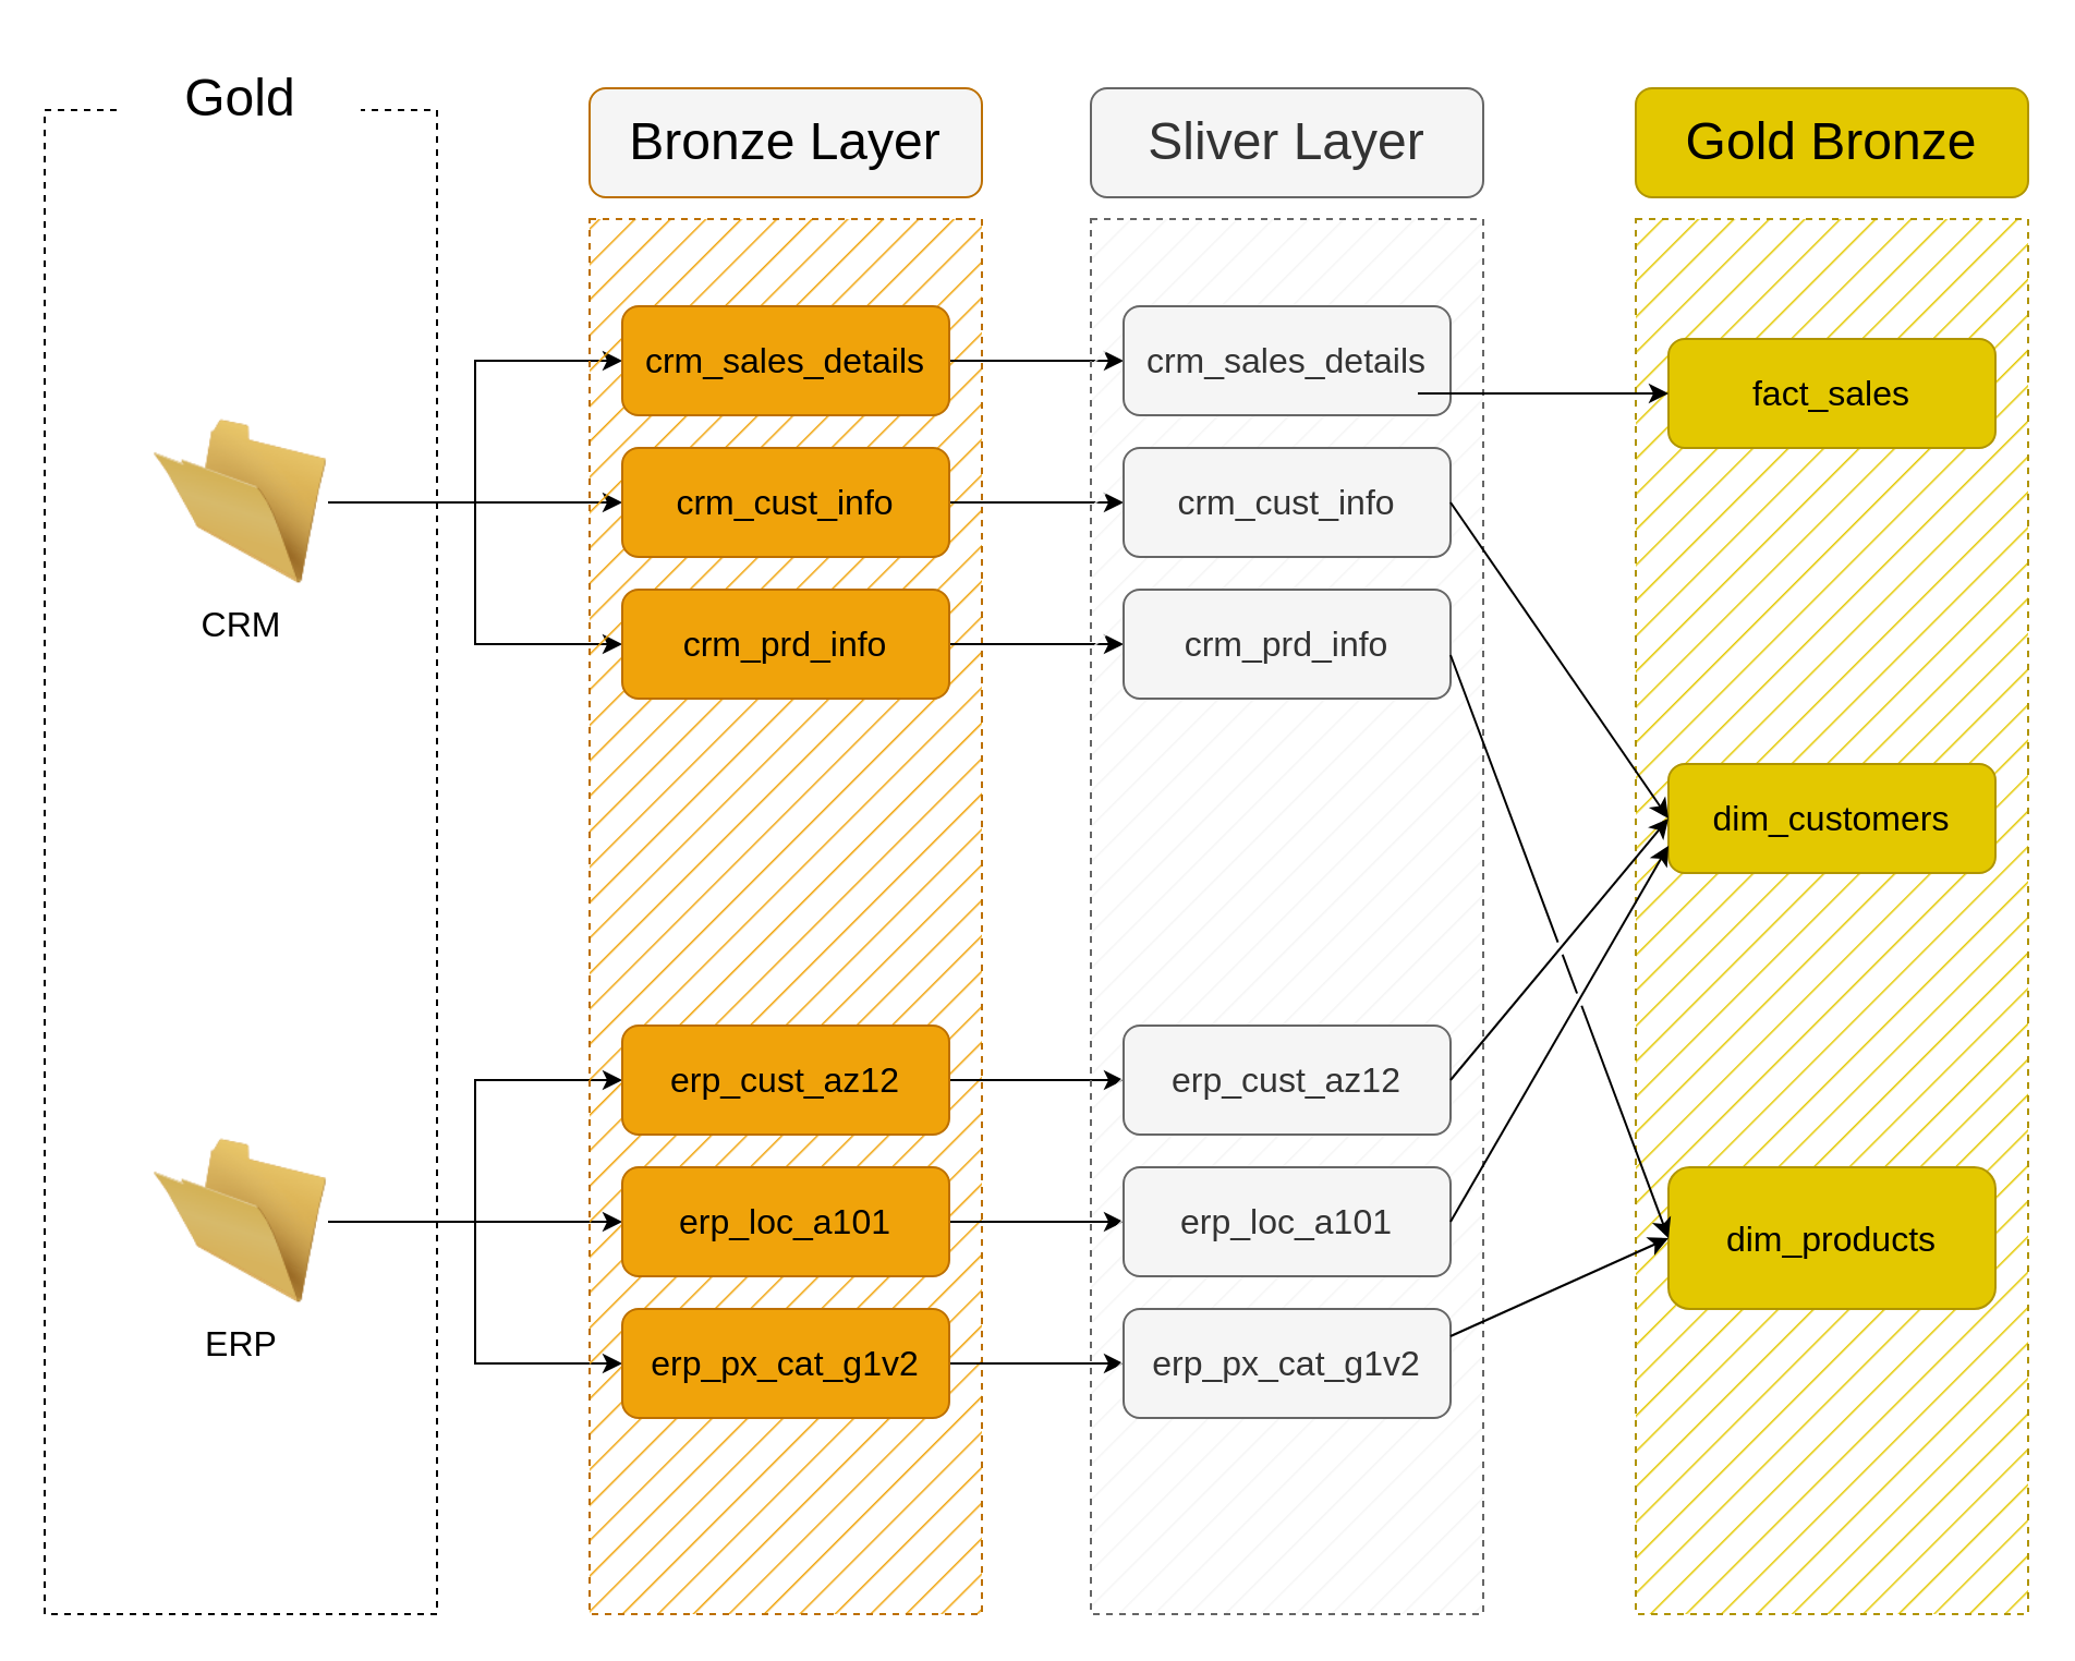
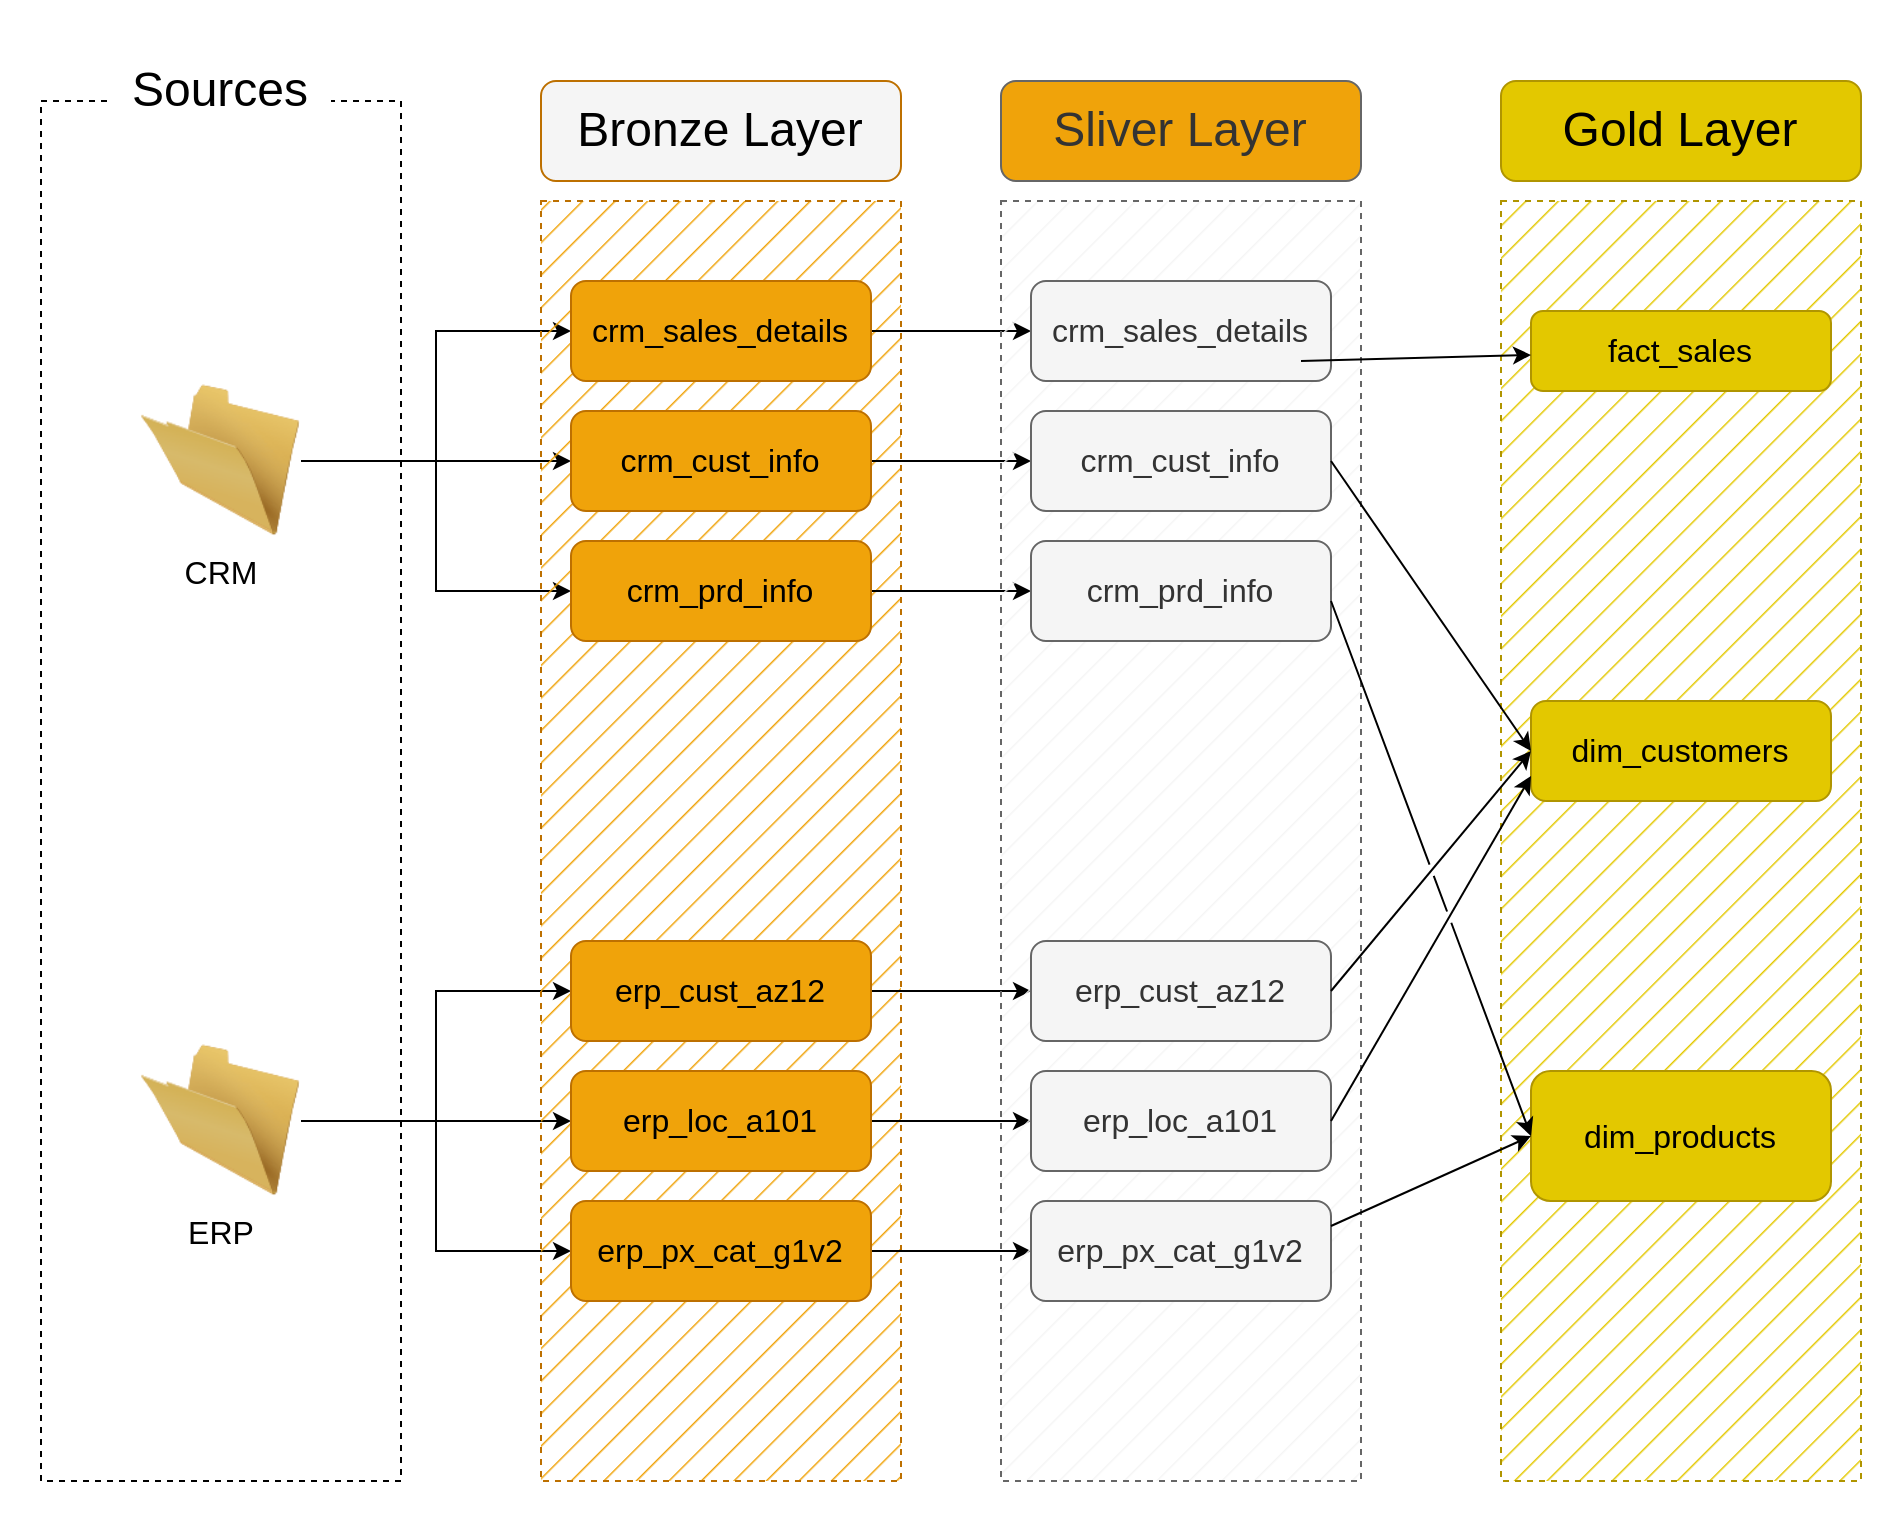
  <mxCell id="0" />
  <mxCell id="1" parent="0" />
  <mxCell id="2" value="" style="rounded=0;whiteSpace=wrap;html=1;fillColor=none;dashed=1;" parent="1" vertex="1"><mxGeometry x="20" y="50" width="180" height="690" as="geometry" /></mxCell>
- <mxCell id="3" value="Gold" style="rounded=1;whiteSpace=wrap;html=1;fontSize=24;strokeColor=none;" parent="1" vertex="1"><mxGeometry x="55" y="20" width="110" height="50" as="geometry" /></mxCell>
+ <mxCell id="3" value="Sources" style="rounded=1;whiteSpace=wrap;html=1;fontSize=24;strokeColor=none;" parent="1" vertex="1"><mxGeometry x="55" y="20" width="110" height="50" as="geometry" /></mxCell>
  <mxCell id="4" style="edgeStyle=orthogonalEdgeStyle;rounded=0;orthogonalLoop=1;jettySize=auto;html=1;" parent="1" source="7" target="17" edge="1"><mxGeometry relative="1" as="geometry" /></mxCell>
  <mxCell id="5" style="edgeStyle=orthogonalEdgeStyle;rounded=0;orthogonalLoop=1;jettySize=auto;html=1;" parent="1" source="7" target="15" edge="1"><mxGeometry relative="1" as="geometry" /></mxCell>
  <mxCell id="6" style="edgeStyle=orthogonalEdgeStyle;rounded=0;orthogonalLoop=1;jettySize=auto;html=1;" parent="1" source="7" target="19" edge="1"><mxGeometry relative="1" as="geometry" /></mxCell>
  <mxCell id="7" value="CRM" style="image;html=1;image=img/lib/clip_art/general/Empty_Folder_128x128.png;fontColor=default;fontSize=16;" parent="1" vertex="1"><mxGeometry x="70" y="190" width="80" height="80" as="geometry" /></mxCell>
  <mxCell id="8" style="edgeStyle=orthogonalEdgeStyle;rounded=0;orthogonalLoop=1;jettySize=auto;html=1;" parent="1" source="11" target="21" edge="1"><mxGeometry relative="1" as="geometry" /></mxCell>
  <mxCell id="9" style="edgeStyle=orthogonalEdgeStyle;rounded=0;orthogonalLoop=1;jettySize=auto;html=1;" parent="1" source="11" target="23" edge="1"><mxGeometry relative="1" as="geometry" /></mxCell>
  <mxCell id="10" style="edgeStyle=orthogonalEdgeStyle;rounded=0;orthogonalLoop=1;jettySize=auto;html=1;" parent="1" source="11" target="25" edge="1"><mxGeometry relative="1" as="geometry" /></mxCell>
  <mxCell id="11" value="ERP" style="image;html=1;image=img/lib/clip_art/general/Empty_Folder_128x128.png;fontSize=16;" parent="1" vertex="1"><mxGeometry x="70" y="520" width="80" height="80" as="geometry" /></mxCell>
  <mxCell id="12" value="" style="rounded=0;whiteSpace=wrap;html=1;fillColor=#f0a30a;dashed=1;strokeColor=#BD7000;fillStyle=hatch;fontColor=#000000;" parent="1" vertex="1"><mxGeometry x="270" y="100" width="180" height="640" as="geometry" /></mxCell>
  <mxCell id="13" value="Bronze Layer" style="rounded=1;whiteSpace=wrap;html=1;fontSize=24;strokeColor=#BD7000;fillColor=#f5f5f5;fontColor=#000000;" parent="1" vertex="1"><mxGeometry x="270" y="40" width="180" height="50" as="geometry" /></mxCell>
  <mxCell id="14" style="edgeStyle=orthogonalEdgeStyle;rounded=0;orthogonalLoop=1;jettySize=auto;html=1;" parent="1" source="15" target="28" edge="1"><mxGeometry relative="1" as="geometry" /></mxCell>
  <mxCell id="15" value="crm_sales_details" style="rounded=1;whiteSpace=wrap;html=1;fontSize=16;strokeColor=#BD7000;fillColor=#f0a30a;fontColor=#000000;" parent="1" vertex="1"><mxGeometry x="285" y="140" width="150" height="50" as="geometry" /></mxCell>
  <mxCell id="16" style="edgeStyle=orthogonalEdgeStyle;rounded=0;orthogonalLoop=1;jettySize=auto;html=1;" parent="1" source="17" target="29" edge="1"><mxGeometry relative="1" as="geometry" /></mxCell>
  <mxCell id="17" value="crm_cust_info" style="rounded=1;whiteSpace=wrap;html=1;fontSize=16;strokeColor=#BD7000;fillColor=#f0a30a;fontColor=#000000;" parent="1" vertex="1"><mxGeometry x="285" y="205" width="150" height="50" as="geometry" /></mxCell>
  <mxCell id="18" style="edgeStyle=orthogonalEdgeStyle;rounded=0;orthogonalLoop=1;jettySize=auto;html=1;" parent="1" source="19" target="30" edge="1"><mxGeometry relative="1" as="geometry" /></mxCell>
  <mxCell id="19" value="crm_prd_info" style="rounded=1;whiteSpace=wrap;html=1;fontSize=16;strokeColor=#BD7000;fillColor=#f0a30a;fontColor=#000000;" parent="1" vertex="1"><mxGeometry x="285" y="270" width="150" height="50" as="geometry" /></mxCell>
  <mxCell id="20" style="edgeStyle=orthogonalEdgeStyle;rounded=0;orthogonalLoop=1;jettySize=auto;html=1;" parent="1" source="21" target="31" edge="1"><mxGeometry relative="1" as="geometry" /></mxCell>
  <mxCell id="21" value="erp_cust_az12" style="rounded=1;whiteSpace=wrap;html=1;fontSize=16;strokeColor=#BD7000;fillColor=#f0a30a;fontColor=#000000;" parent="1" vertex="1"><mxGeometry x="285" y="470" width="150" height="50" as="geometry" /></mxCell>
  <mxCell id="22" style="edgeStyle=orthogonalEdgeStyle;rounded=0;orthogonalLoop=1;jettySize=auto;html=1;" parent="1" source="23" target="32" edge="1"><mxGeometry relative="1" as="geometry" /></mxCell>
  <mxCell id="23" value="erp_loc_a101" style="rounded=1;whiteSpace=wrap;html=1;fontSize=16;strokeColor=#BD7000;fillColor=#f0a30a;fontColor=#000000;" parent="1" vertex="1"><mxGeometry x="285" y="535" width="150" height="50" as="geometry" /></mxCell>
  <mxCell id="24" style="edgeStyle=orthogonalEdgeStyle;rounded=0;orthogonalLoop=1;jettySize=auto;html=1;" parent="1" source="25" target="33" edge="1"><mxGeometry relative="1" as="geometry" /></mxCell>
  <mxCell id="25" value="erp_px_cat_g1v2" style="rounded=1;whiteSpace=wrap;html=1;fontSize=16;strokeColor=#BD7000;fillColor=#f0a30a;fontColor=#000000;" parent="1" vertex="1"><mxGeometry x="285" y="600" width="150" height="50" as="geometry" /></mxCell>
  <mxCell id="26" value="" style="rounded=0;whiteSpace=wrap;html=1;fillColor=#f5f5f5;dashed=1;strokeColor=#666666;fillStyle=hatch;fontColor=#333333;" parent="1" vertex="1"><mxGeometry x="500" y="100" width="180" height="640" as="geometry" /></mxCell>
- <mxCell id="27" value="Sliver Layer" style="rounded=1;whiteSpace=wrap;html=1;fontSize=24;strokeColor=#666666;fillColor=#f5f5f5;fontColor=#333333;" parent="1" vertex="1"><mxGeometry x="500" y="40" width="180" height="50" as="geometry" /></mxCell>
+ <mxCell id="27" value="Sliver Layer" style="rounded=1;whiteSpace=wrap;html=1;fontSize=24;strokeColor=#666666;fillColor=#f0a30a;fontColor=#333333;" parent="1" vertex="1"><mxGeometry x="500" y="40" width="180" height="50" as="geometry" /></mxCell>
  <mxCell id="28" value="crm_sales_details" style="rounded=1;whiteSpace=wrap;html=1;fontSize=16;strokeColor=#666666;fillColor=#f5f5f5;fontColor=#333333;" parent="1" vertex="1"><mxGeometry x="515" y="140" width="150" height="50" as="geometry" /></mxCell>
  <mxCell id="29" value="crm_cust_info" style="rounded=1;whiteSpace=wrap;html=1;fontSize=16;strokeColor=#666666;fillColor=#f5f5f5;fontColor=#333333;" parent="1" vertex="1"><mxGeometry x="515" y="205" width="150" height="50" as="geometry" /></mxCell>
  <mxCell id="30" value="crm_prd_info" style="rounded=1;whiteSpace=wrap;html=1;fontSize=16;strokeColor=#666666;fillColor=#f5f5f5;fontColor=#333333;" parent="1" vertex="1"><mxGeometry x="515" y="270" width="150" height="50" as="geometry" /></mxCell>
  <mxCell id="31" value="erp_cust_az12" style="rounded=1;whiteSpace=wrap;html=1;fontSize=16;strokeColor=#666666;fillColor=#f5f5f5;fontColor=#333333;" parent="1" vertex="1"><mxGeometry x="515" y="470" width="150" height="50" as="geometry" /></mxCell>
  <mxCell id="32" value="erp_loc_a101" style="rounded=1;whiteSpace=wrap;html=1;fontSize=16;strokeColor=#666666;fillColor=#f5f5f5;fontColor=#333333;" parent="1" vertex="1"><mxGeometry x="515" y="535" width="150" height="50" as="geometry" /></mxCell>
  <mxCell id="33" value="erp_px_cat_g1v2" style="rounded=1;whiteSpace=wrap;html=1;fontSize=16;strokeColor=#666666;fillColor=#f5f5f5;fontColor=#333333;" parent="1" vertex="1"><mxGeometry x="515" y="600" width="150" height="50" as="geometry" /></mxCell>
  <mxCell id="34" value="" style="rounded=0;whiteSpace=wrap;html=1;fillColor=#e3c800;dashed=1;strokeColor=#B09500;fillStyle=hatch;fontColor=#000000;" vertex="1" parent="1"><mxGeometry x="750" y="100" width="180" height="640" as="geometry" /></mxCell>
- <mxCell id="35" value="Gold Bronze" style="rounded=1;whiteSpace=wrap;html=1;fontSize=24;strokeColor=#B09500;fillColor=#e3c800;fontColor=#000000;" vertex="1" parent="1"><mxGeometry x="750" y="40" width="180" height="50" as="geometry" /></mxCell>
- <mxCell id="36" value="fact_sales" style="rounded=1;whiteSpace=wrap;html=1;fontSize=16;strokeColor=#B09500;fillColor=#e3c800;fontColor=#000000;" vertex="1" parent="1"><mxGeometry x="765" y="155" width="150" height="50" as="geometry" /></mxCell>
+ <mxCell id="35" value="Gold Layer" style="rounded=1;whiteSpace=wrap;html=1;fontSize=24;strokeColor=#B09500;fillColor=#e3c800;fontColor=#000000;" vertex="1" parent="1"><mxGeometry x="750" y="40" width="180" height="50" as="geometry" /></mxCell>
+ <mxCell id="36" value="fact_sales" style="rounded=1;whiteSpace=wrap;html=1;fontSize=16;strokeColor=#B09500;fillColor=#e3c800;fontColor=#000000;" vertex="1" parent="1"><mxGeometry x="765" y="155" width="150" height="40" as="geometry" /></mxCell>
  <mxCell id="37" value="dim_customers" style="rounded=1;whiteSpace=wrap;html=1;fontSize=16;strokeColor=#B09500;fillColor=#e3c800;fontColor=#000000;" vertex="1" parent="1"><mxGeometry x="765" y="350" width="150" height="50" as="geometry" /></mxCell>
  <mxCell id="38" value="dim_products" style="rounded=1;whiteSpace=wrap;html=1;fontSize=16;strokeColor=#B09500;fillColor=#e3c800;fontColor=#000000;" vertex="1" parent="1"><mxGeometry x="765" y="535" width="150" height="65" as="geometry" /></mxCell>
  <mxCell id="39" value="" style="endArrow=classic;html=1;rounded=0;jumpStyle=gap;" edge="1" parent="1" target="36"><mxGeometry width="50" height="50" relative="1" as="geometry"><mxPoint x="650" y="180" as="sourcePoint" /><mxPoint x="700" y="130" as="targetPoint" /></mxGeometry></mxCell>
  <mxCell id="40" value="" style="endArrow=classic;html=1;rounded=0;entryX=0;entryY=0.5;entryDx=0;entryDy=0;exitX=1;exitY=0.5;exitDx=0;exitDy=0;jumpStyle=gap;" edge="1" parent="1" source="29" target="37"><mxGeometry width="50" height="50" relative="1" as="geometry"><mxPoint x="730" y="230" as="sourcePoint" /><mxPoint x="780" y="225.5" as="targetPoint" /></mxGeometry></mxCell>
  <mxCell id="41" value="" style="endArrow=classic;html=1;rounded=0;entryX=0;entryY=0.5;entryDx=0;entryDy=0;exitX=1;exitY=0.5;exitDx=0;exitDy=0;jumpStyle=gap;" edge="1" parent="1" source="31" target="37"><mxGeometry width="50" height="50" relative="1" as="geometry"><mxPoint x="680" y="300" as="sourcePoint" /><mxPoint x="780" y="460.5" as="targetPoint" /></mxGeometry></mxCell>
  <mxCell id="42" value="" style="endArrow=classic;html=1;rounded=0;entryX=0;entryY=0.75;entryDx=0;entryDy=0;exitX=1;exitY=0.5;exitDx=0;exitDy=0;jumpStyle=gap;" edge="1" parent="1" source="32" target="37"><mxGeometry width="50" height="50" relative="1" as="geometry"><mxPoint x="665" y="560" as="sourcePoint" /><mxPoint x="765" y="460" as="targetPoint" /></mxGeometry></mxCell>
  <mxCell id="43" value="" style="endArrow=classic;html=1;rounded=0;entryX=0;entryY=0.5;entryDx=0;entryDy=0;jumpStyle=gap;" edge="1" parent="1" target="38"><mxGeometry width="50" height="50" relative="1" as="geometry"><mxPoint x="665" y="300" as="sourcePoint" /><mxPoint x="760" y="400" as="targetPoint" /></mxGeometry></mxCell>
  <mxCell id="44" value="" style="endArrow=classic;html=1;rounded=0;entryX=0;entryY=0.5;entryDx=0;entryDy=0;exitX=1;exitY=0.25;exitDx=0;exitDy=0;jumpStyle=gap;" edge="1" parent="1" source="33" target="38"><mxGeometry width="50" height="50" relative="1" as="geometry"><mxPoint x="730" y="535" as="sourcePoint" /><mxPoint x="830" y="695" as="targetPoint" /></mxGeometry></mxCell>
